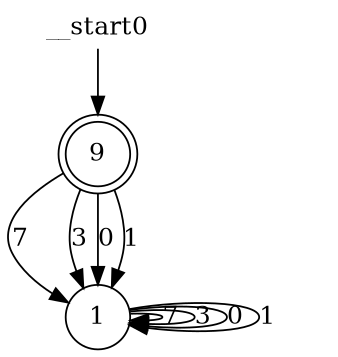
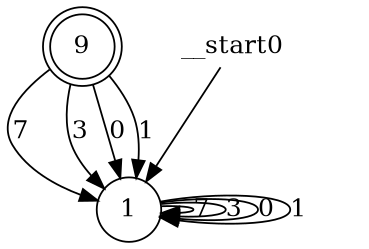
  digraph {
    n1 [label=9 shape=doublecircle]
    n2 [label=1 shape=circle]
    __start0 [height=0 shape=none width=0]
    n1 -> n2 [label=7]
    n1 -> n2 [label=3]
    n1 -> n2 [label=0]
    n1 -> n2 [label=1]
    n2 -> n2 [label=7]
    n2 -> n2 [label=3]
    n2 -> n2 [label=0]
    n2 -> n2 [label=1]
-   __start0 -> n1
+   __start0 -> n2
  }
